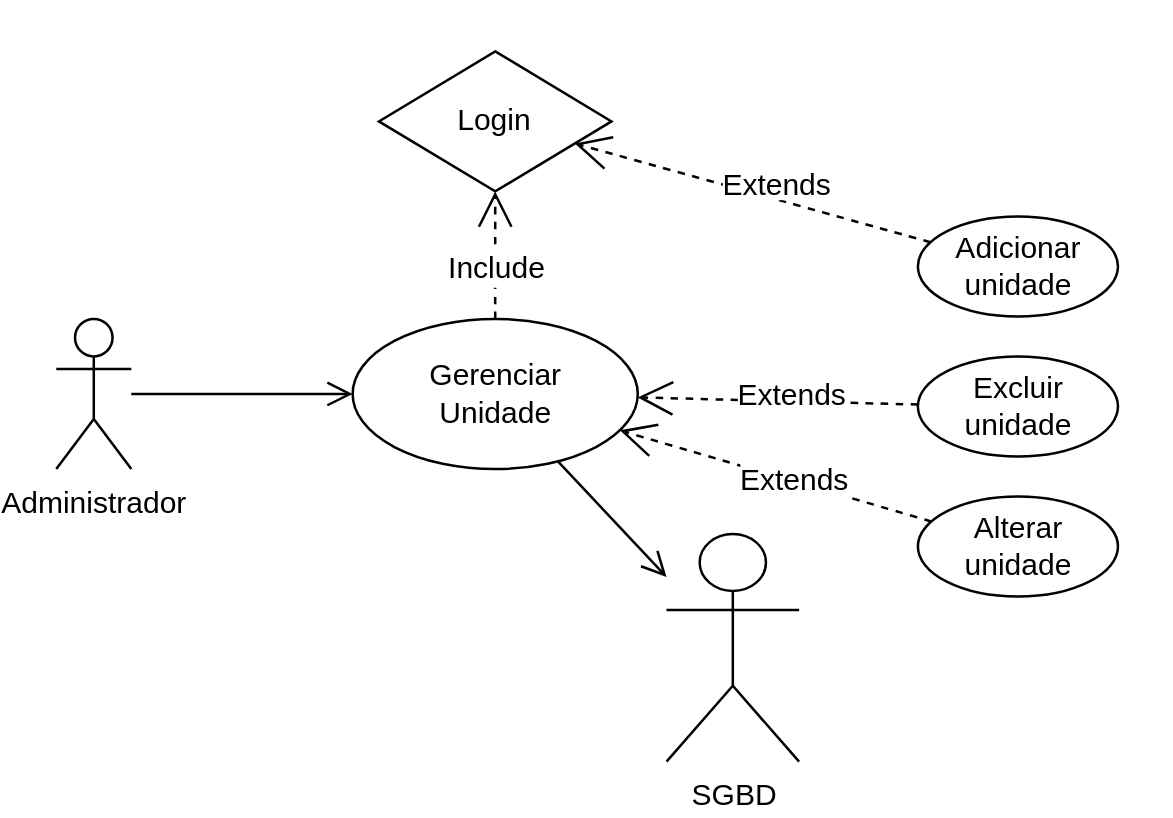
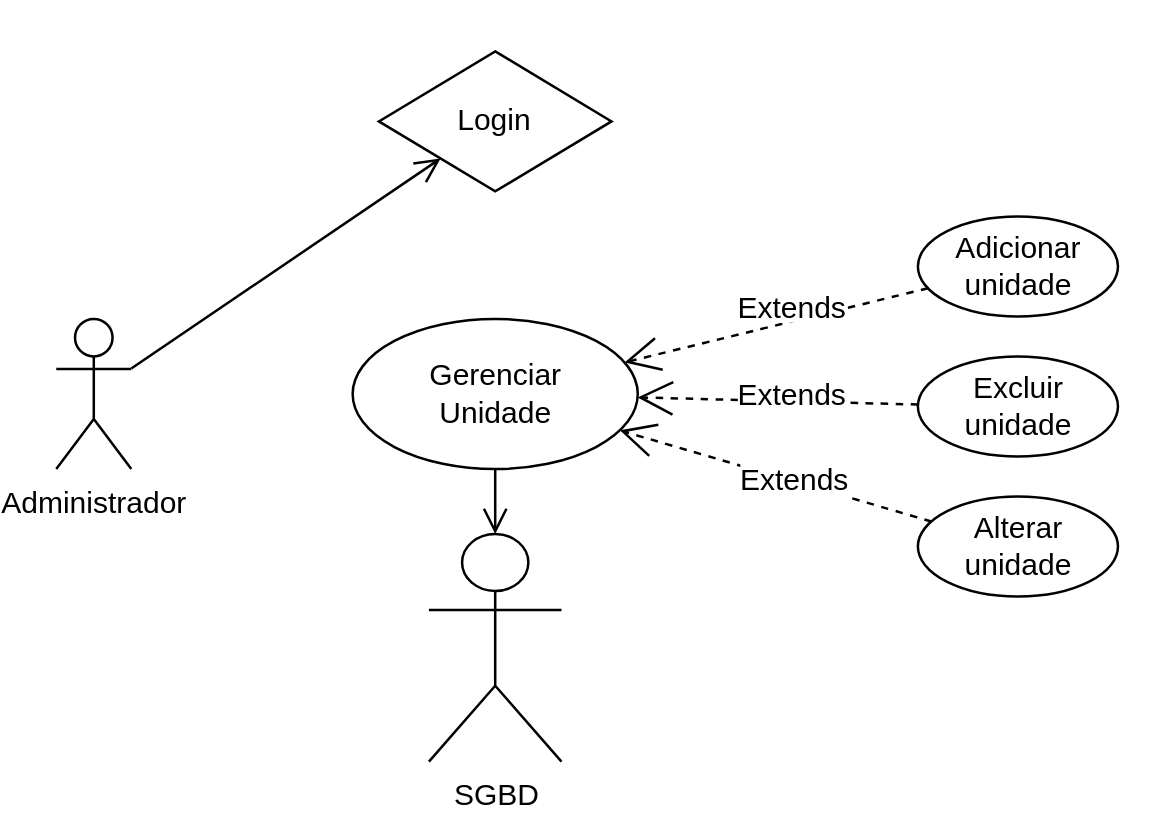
  <mxCell id="0" />
  <mxCell id="1" parent="0" />
  <mxCell id="2" value="Administrador" style="shape=umlActor;verticalLabelPosition=bottom;verticalAlign=top;html=1;" parent="1" vertex="1"><mxGeometry x="20" y="127" width="30" height="60" as="geometry" /></mxCell>
- <mxCell id="3" value="&lt;div&gt;SGBD&lt;/div&gt;" style="shape=umlActor;verticalLabelPosition=bottom;verticalAlign=top;html=1;" parent="1" vertex="1"><mxGeometry x="264" y="213" width="53" height="91" as="geometry" /></mxCell>
+ <mxCell id="3" value="&lt;div&gt;SGBD&lt;/div&gt;" style="shape=umlActor;verticalLabelPosition=bottom;verticalAlign=top;html=1;" parent="1" vertex="1"><mxGeometry x="169" y="213" width="53" height="91" as="geometry" /></mxCell>
  <mxCell id="4" value="Login" style="rhombus;whiteSpace=wrap;html=1;" parent="1" vertex="1"><mxGeometry x="149" y="20" width="93" height="56" as="geometry" /></mxCell>
  <mxCell id="5" value="&lt;div&gt;Gerenciar&lt;br&gt;&lt;/div&gt;&lt;div&gt;Unidade&lt;/div&gt;" style="ellipse;whiteSpace=wrap;html=1;" parent="1" vertex="1"><mxGeometry x="138.5" y="127" width="114" height="60" as="geometry" /></mxCell>
- <mxCell id="6" value="Include" style="endArrow=open;endSize=12;dashed=1;html=1;rounded=0;fontSize=12;curved=1;" parent="1" source="5" target="4" edge="1"><mxGeometry x="-0.216" width="160" relative="1" as="geometry"><mxPoint x="38" y="67" as="sourcePoint" /><mxPoint x="-42.5" y="158" as="targetPoint" /><mxPoint as="offset" /></mxGeometry></mxCell>
  <mxCell id="7" value="Adicionar&lt;div&gt;unidade&lt;/div&gt;" style="ellipse;whiteSpace=wrap;html=1;rotation=0;" parent="1" vertex="1"><mxGeometry x="364.5" y="86" width="80" height="40" as="geometry" /></mxCell>
- <mxCell id="8" value="&lt;div style=&quot;line-height: 100%;&quot;&gt;Extends&lt;/div&gt;" style="endArrow=open;endSize=12;dashed=1;html=1;rounded=0;fontSize=12;curved=1;" parent="1" source="7" target="4" edge="1"><mxGeometry x="-0.122" y="-6" width="160" relative="1" as="geometry"><mxPoint x="382" y="202" as="sourcePoint" /><mxPoint x="325" y="178" as="targetPoint" /><mxPoint as="offset" /></mxGeometry></mxCell>
+ <mxCell id="8" value="&lt;div style=&quot;line-height: 100%;&quot;&gt;Extends&lt;/div&gt;" style="endArrow=open;endSize=12;dashed=1;html=1;rounded=0;fontSize=12;curved=1;" parent="1" source="7" target="5" edge="1"><mxGeometry x="-0.122" y="-6" width="160" relative="1" as="geometry"><mxPoint x="382" y="202" as="sourcePoint" /><mxPoint x="325" y="178" as="targetPoint" /><mxPoint as="offset" /></mxGeometry></mxCell>
  <mxCell id="9" value="Extends" style="endArrow=open;endSize=12;dashed=1;html=1;rounded=0;fontSize=12;curved=1;" parent="1" source="12" target="5" edge="1"><mxGeometry x="-0.118" width="160" relative="1" as="geometry"><mxPoint x="438" y="196" as="sourcePoint" /><mxPoint x="331" y="190" as="targetPoint" /><mxPoint as="offset" /></mxGeometry></mxCell>
  <mxCell id="10" value="Excluir&lt;div&gt;unidade&lt;/div&gt;" style="ellipse;whiteSpace=wrap;html=1;rotation=0;" parent="1" vertex="1"><mxGeometry x="364.5" y="142" width="80" height="40" as="geometry" /></mxCell>
  <mxCell id="11" value="Extends" style="endArrow=open;endSize=12;dashed=1;html=1;rounded=0;fontSize=12;curved=1;" parent="1" source="10" target="5" edge="1"><mxGeometry x="-0.097" y="-2" width="160" relative="1" as="geometry"><mxPoint x="484" y="312.5" as="sourcePoint" /><mxPoint x="319" y="201" as="targetPoint" /><mxPoint as="offset" /></mxGeometry></mxCell>
  <mxCell id="12" value="Alterar&lt;div&gt;unidade&lt;/div&gt;" style="ellipse;whiteSpace=wrap;html=1;rotation=0;" parent="1" vertex="1"><mxGeometry x="364.5" y="198" width="80" height="40" as="geometry" /></mxCell>
  <mxCell id="13" value="" style="endArrow=open;html=1;rounded=0;fontSize=12;startSize=8;endSize=8;endFill=0;" parent="1" source="5" target="3" edge="1"><mxGeometry relative="1" as="geometry"><mxPoint x="156" y="187" as="sourcePoint" /><mxPoint x="827" y="113" as="targetPoint" /></mxGeometry></mxCell>
- <mxCell id="14" value="" style="endArrow=open;html=1;rounded=0;fontSize=12;startSize=8;endSize=8;endFill=0;curved=1;" parent="1" source="2" target="5" edge="1"><mxGeometry relative="1" as="geometry"><mxPoint x="-339" y="253" as="sourcePoint" /><mxPoint x="48" y="376" as="targetPoint" /></mxGeometry></mxCell>
+ <mxCell id="14" value="" style="endArrow=open;html=1;rounded=0;fontSize=12;startSize=8;endSize=8;endFill=0;curved=1;" parent="1" source="2" target="4" edge="1"><mxGeometry relative="1" as="geometry"><mxPoint x="-339" y="253" as="sourcePoint" /><mxPoint x="48" y="376" as="targetPoint" /></mxGeometry></mxCell>
